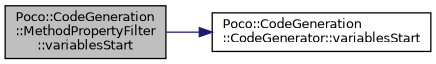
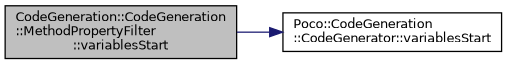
  digraph {
    rankdir=LR
    node [color=black fontname=Helvetica fontsize=10 shape=record style=filled]
-   n1 [fillcolor=grey75 fontcolor=black height=0.2 label="Poco::CodeGeneration\l::MethodPropertyFilter\l::variablesStart" width=0.4]
+   n1 [fillcolor=grey75 fontcolor=black height=0.2 label="CodeGeneration::CodeGeneration\l::MethodPropertyFilter\l::variablesStart" width=0.4]
    n2 [fillcolor=white height=0.2 label="Poco::CodeGeneration\l::CodeGenerator::variablesStart" width=0.4]
    n1 -> n2 [color=midnightblue fontname=Helvetica fontsize=10 labelfontname=Helvetica labelfontsize=10 style=solid]
  }
